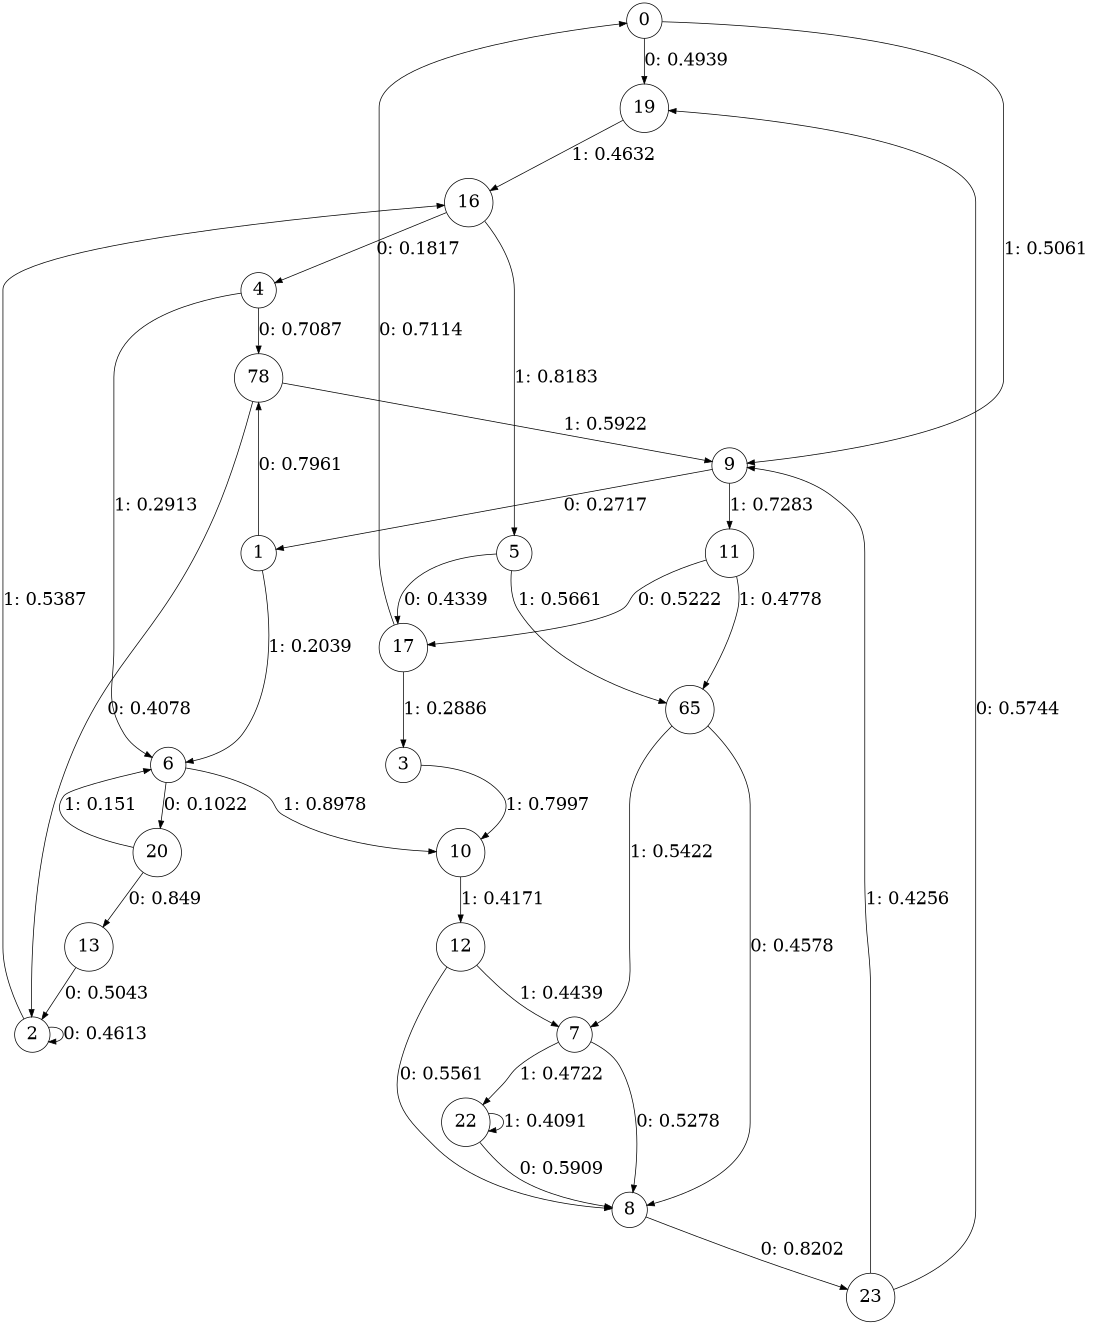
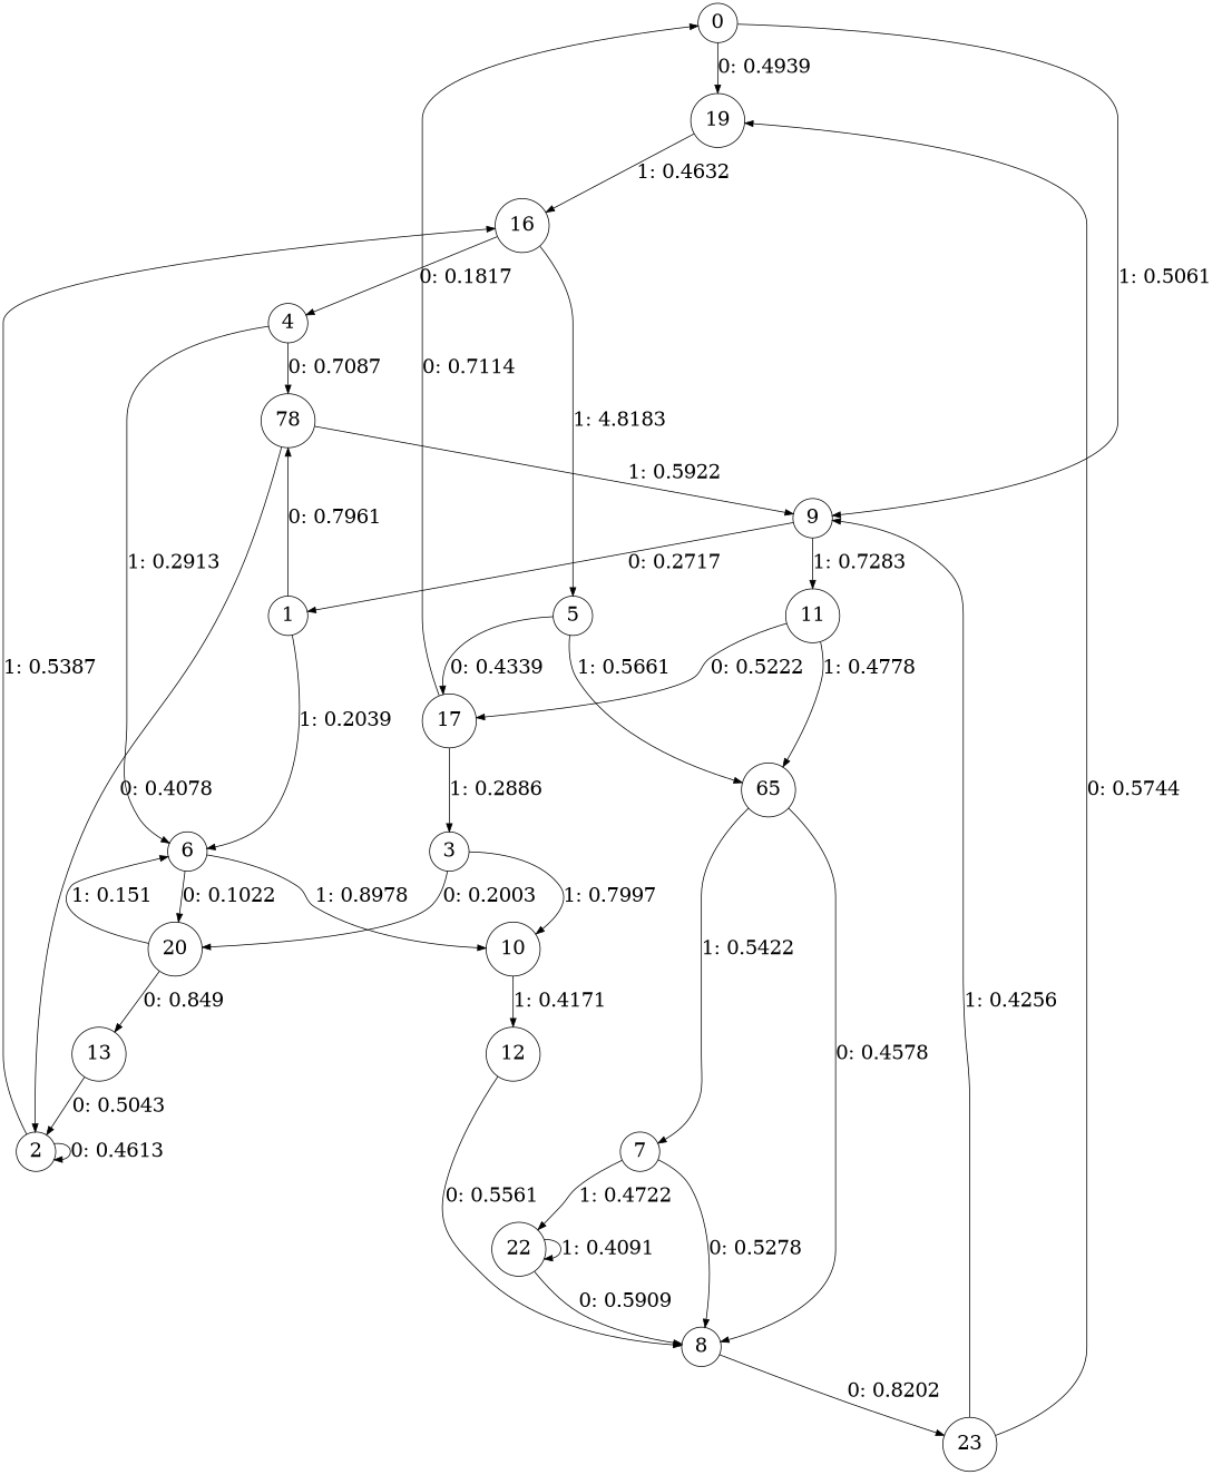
  digraph {
    node [fontsize=24 shape=circle]
    edge [fontsize=24]
    0
    19
    9
    16
    1
    11
    2
    4
    5
    n10 [label=78]
    6
    17
    n13 [label=65]
    20
    10
    13
    12
    3
    7
    8
    22
    23
    0 -> 19 [label="0: 0.4939   "]
    0 -> 9 [label="1: 0.5061   "]
    19 -> 16 [label="1: 0.4632   "]
    9 -> 1 [label="0: 0.2717   "]
    9 -> 11 [label="1: 0.7283   "]
    16 -> 4 [label="0: 0.1817   "]
-   16 -> 5 [label="1: 0.8183   "]
+   16 -> 5 [label="1: 4.8183   "]
    1 -> n10 [label="0: 0.7961   "]
    1 -> 6 [label="1: 0.2039   "]
    11 -> 17 [label="0: 0.5222   "]
    11 -> n13 [label="1: 0.4778   "]
    2 -> 16 [label="1: 0.5387   "]
    2 -> 2 [label="0: 0.4613   "]
    4 -> n10 [label="0: 0.7087   "]
    4 -> 6 [label="1: 0.2913   "]
    5 -> 17 [label="0: 0.4339   "]
    5 -> n13 [label="1: 0.5661   "]
    n10 -> 9 [label="1: 0.5922   "]
    n10 -> 2 [label="0: 0.4078   "]
    6 -> 20 [label="0: 0.1022   "]
    6 -> 10 [label="1: 0.8978   "]
    17 -> 0 [label="0: 0.7114   "]
    17 -> 3 [label="1: 0.2886   "]
    n13 -> 7 [label="1: 0.5422   "]
    n13 -> 8 [label="0: 0.4578   "]
    20 -> 6 [label="1: 0.151    "]
    20 -> 13 [label="0: 0.849    "]
    10 -> 12 [label="1: 0.4171   "]
    13 -> 2 [label="0: 0.5043   "]
-   12 -> 7 [label="1: 0.4439   "]
    12 -> 8 [label="0: 0.5561   "]
+   3 -> 20 [label="0: 0.2003   "]
    3 -> 10 [label="1: 0.7997   "]
    7 -> 8 [label="0: 0.5278   "]
    7 -> 22 [label="1: 0.4722   "]
    8 -> 23 [label="0: 0.8202   "]
    22 -> 8 [label="0: 0.5909   "]
    22 -> 22 [label="1: 0.4091   "]
    23 -> 19 [label="0: 0.5744   "]
    23 -> 9 [label="1: 0.4256   "]
  }
